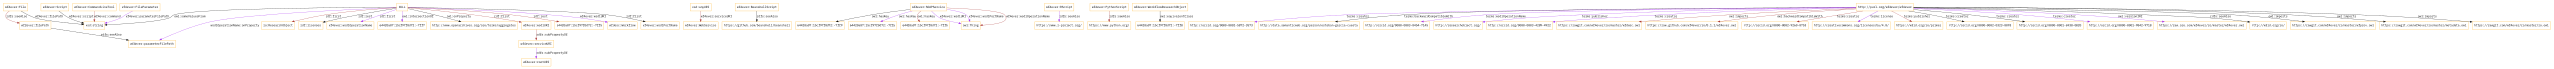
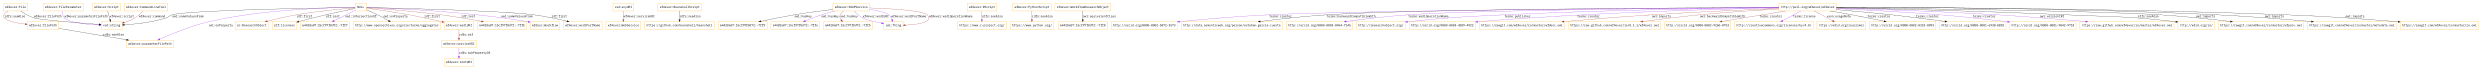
  digraph {
    fontname="IBM Plex Mono"
    rankdir=TB
    node [color=orange fontname="IBM Plex Mono" shape=rectangle]
    edge [color=purple fontname="IBM Plex Mono"]
    "wf4ever:FileParameter"
    "xsd:string"
    "xsd:anyURI"
    "wf4ever:WebService"
    "wf4ever:File"
    n6 [label="wf2ever:filePath"]
    "wf4ever:parameterFilePath"
    "wf4ever:Script"
    "wf4ever:BeanshellScript"
    "https://github.com/beanshell/beanshell"
    "wf4ever:CommandLineTool"
    "wf4ever:SOAPService"
    "64420a07:15cf97f0d72:-7ff9"
    "64420a07:15cf97f0d72:-7ffa"
    "64420a07:15cf97f0d72:-7ffb"
    "owl:Thing"
    "wf4ever:RScript"
    "https://www.r-project.org/"
    "wf4ever:PythonScript"
    "https://www.python.org/"
    "wf4ever:WorkflowResearchObject"
    "64420a07:15cf97f0d72:-7ff8"
    "wf4ever:serviceURI"
    "wf4ever:rootURI"
    "http://purl.org/wf4ever/wf4ever"
    "http://orcid.org/0000-0002-5872-3573"
    "http://data.semanticweb.org/person/esteban-garcia-cuesta"
    "http://orcid.org/0000-0003-0454-7145"
    "http://researchobject.org/"
    "http://orcid.org/0000-0003-4289-4922"
    "https://rawgit.com/wf4ever/ro/master/wfdesc.owl"
    "https://raw.github.com/wf4ever/ro/0.1.1/wf4ever.owl"
    "http://orcid.org/0000-0002-9260-0753"
    "http://creativecommons.org/licenses/by/4.0/"
    "https://w3id.org/ro/primer"
    "http://orcid.org/0000-0002-0323-0093"
    "http://orcid.org/0000-0001-6938-0820"
    "http://orcid.org/0000-0001-9842-9718"
-   "https://raw.github.com/wf4ever/ro/master/wf4ever.owl" [label="https://raw.ore.com/wf4ever/ro/master/wf4ever.owl"]
+   "https://raw.github.com/wf4ever/ro/master/wf4ever.owl"
    "http://w3id.org/ro/"
    "https://rawgit.com/wf4ever/ro/master/wfprov.owl"
    "https://rawgit.com/wf4ever/ro/master/metadata.owl"
    "https://rawgit.com/wf4ever/ro/master/ro.owl"
    NULL
    "64420a07:15cf97f0d72:-7ff5"
    "wfdesc:Workflow"
    "wf4ever:wsdlPortName"
    "wf4ever:wsdlURI"
    "ro:ResearchObject"
    n50 [label="rdf:licenses"]
-   "wf4ever:wsdlOperationName"
    "64420a07:15cf97f0d72:-7ff7"
    "http://www.openarchives.org/ore/terms/aggregates"
    "wf4ever:FileParameter" -> "xsd:string" [label="wf4ever:parameterFilePath"]
    "xsd:anyURI" -> "wf4ever:WebService" [color=brown label="wf4ever:serviceURI"]
    "wf4ever:File" -> "xsd:string" [color=black label="wf4ever:filePath"]
    "wf4ever:File" -> n6 [color=brown label="rdfs:seeAlso"]
    n6 -> "wf4ever:parameterFilePath" [color=black label="rdfs:seeAlso"]
    "wf4ever:Script" -> "xsd:string" [color=black label="wf4ever:script"]
    "wf4ever:BeanshellScript" -> "https://github.com/beanshell/beanshell" [color=black label="rdfs:seeAlso"]
    "wf4ever:CommandLineTool" -> "xsd:string" [color=brown label="wf4ever:command"]
    "wf4ever:SOAPService" -> "64420a07:15cf97f0d72:-7ff9" [color=black label="owl:hasKey"]
    "wf4ever:SOAPService" -> "64420a07:15cf97f0d72:-7ffa" [label="owl:hasKey"]
    "wf4ever:SOAPService" -> "64420a07:15cf97f0d72:-7ffb" [color=brown label="owl:hasKey"]
    "wf4ever:SOAPService" -> "owl:Thing" [label="wf4ever:wsdlURI"]
    "wf4ever:SOAPService" -> "owl:Thing" [label="wf4ever:wsdlPortName"]
    "wf4ever:SOAPService" -> "owl:Thing" [color=brown label="wf4ever:wsdlOperationName"]
    "wf4ever:RScript" -> "https://www.r-project.org/" [label="rdfs:seeAlso"]
    "wf4ever:PythonScript" -> "https://www.python.org/" [color=brown label="rdfs:seeAlso"]
    "wf4ever:WorkflowResearchObject" -> "64420a07:15cf97f0d72:-7ff8" [color=black label="owl:equivalentClass"]
    "wf4ever:serviceURI" -> "wf4ever:rootURI" [label="rdfs:subPropertyOf"]
    "http://purl.org/wf4ever/wf4ever" -> "http://orcid.org/0000-0002-5872-3573" [label="terms:creator"]
    "http://purl.org/wf4ever/wf4ever" -> "http://data.semanticweb.org/person/esteban-garcia-cuesta" [color=black label="terms:backwardCompatibleWith"]
    "http://purl.org/wf4ever/wf4ever" -> "http://orcid.org/0000-0003-0454-7145" [label="terms:wsdlOperationName"]
    "http://purl.org/wf4ever/wf4ever" -> "http://researchobject.org/" [label="terms:publisher"]
    "http://purl.org/wf4ever/wf4ever" -> "http://orcid.org/0000-0003-4289-4922" [label="terms:creator"]
    "http://purl.org/wf4ever/wf4ever" -> "https://rawgit.com/wf4ever/ro/master/wfdesc.owl" [color=brown label="owl:imports"]
    "http://purl.org/wf4ever/wf4ever" -> "https://raw.github.com/wf4ever/ro/0.1.1/wf4ever.owl" [color=brown label="owl:backwardCompatibleWith"]
    "http://purl.org/wf4ever/wf4ever" -> "http://orcid.org/0000-0002-9260-0753" [color=brown label="terms:creator"]
    "http://purl.org/wf4ever/wf4ever" -> "http://creativecommons.org/licenses/by/4.0/" [label="terms:license"]
-   "http://purl.org/wf4ever/wf4ever" -> "https://w3id.org/ro/primer" [color=brown label="terms:publisher"]
+   "http://purl.org/wf4ever/wf4ever" -> "https://w3id.org/ro/primer" [color=brown label="vann:usageNote"]
    "http://purl.org/wf4ever/wf4ever" -> "http://orcid.org/0000-0002-0323-0093" [color=black label="terms:creator"]
    "http://purl.org/wf4ever/wf4ever" -> "http://orcid.org/0000-0001-6938-0820" [color=black label="terms:creator"]
    "http://purl.org/wf4ever/wf4ever" -> "http://orcid.org/0000-0001-9842-9718" [label="terms:creator"]
    "http://purl.org/wf4ever/wf4ever" -> "https://raw.github.com/wf4ever/ro/master/wf4ever.owl" [label="owl:versionIRI"]
    "http://purl.org/wf4ever/wf4ever" -> "http://w3id.org/ro/" [color=black label="rdfs:seeAlso"]
    "http://purl.org/wf4ever/wf4ever" -> "https://rawgit.com/wf4ever/ro/master/wfprov.owl" [color=black label="owl:imports"]
    "http://purl.org/wf4ever/wf4ever" -> "https://rawgit.com/wf4ever/ro/master/metadata.owl" [color=black label="owl:imports"]
    "http://purl.org/wf4ever/wf4ever" -> "https://rawgit.com/wf4ever/ro/master/ro.owl" [color=black label="owl:imports"]
    NULL -> "xsd:string" [color=black label="owl:someValuesFrom"]
-   NULL -> "wf4ever:parameterFilePath" [label="wsdlOperationName:onProperty"]
+   NULL -> "wf4ever:parameterFilePath" [label="owl:onProperty"]
    NULL -> "64420a07:15cf97f0d72:-7ff5" [color=brown label="rdf:rest"]
-   NULL -> "wfdesc:Workflow" [label="wf4ever:wsdlURI"]
+   NULL -> "wfdesc:Workflow" [label="owl:someValuesFrom"]
    NULL -> "wf4ever:wsdlPortName" [color=black label="rdf:first"]
    NULL -> "wf4ever:wsdlURI" [color=brown label="rdf:first"]
    NULL -> "ro:ResearchObject" [color=brown label="rdf:first"]
    NULL -> n50 [color=black label="rdf:rest"]
-   NULL -> "wf4ever:wsdlOperationName" [label="rdf:first"]
    NULL -> "64420a07:15cf97f0d72:-7ff7" [label="owl:intersectionOf"]
    NULL -> "http://www.openarchives.org/ore/terms/aggregates" [color=black label="owl:onProperty"]
-   "wf4ever:wsdlURI" -> "wf4ever:serviceURI" [color=brown label="rdfs:subPropertyOf"]
+   "wf4ever:wsdlURI" -> "wf4ever:serviceURI" [color=brown label="rdfs:rdf"]
  }
